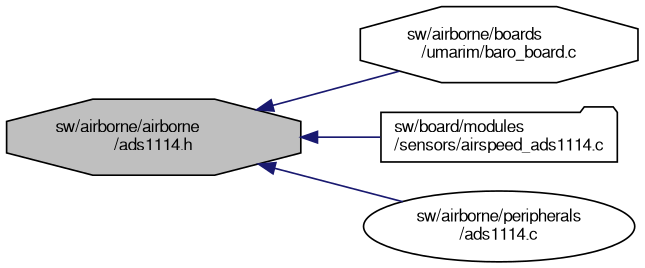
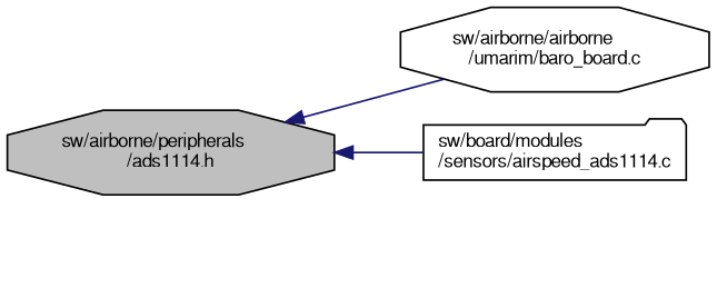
  digraph {
    rankdir=LR
    node [color=black fillcolor=white fontname=FreeSans fontsize=10 shape=octagon style=filled]
    edge [color=midnightblue dir=back fontname=FreeSans fontsize=10 labelfontname=FreeSans labelfontsize=10 style=solid]
-   n1 [fillcolor=grey75 fontcolor=black height=0.2 label="sw/airborne/airborne\l/ads1114.h" width=0.4]
-   n2 [height=0.2 label="sw/airborne/boards\l/umarim/baro_board.c" width=0.4]
+   n1 [fillcolor=grey75 fontcolor=black height=0.2 label="sw/airborne/peripherals\l/ads1114.h" width=0.4]
+   n2 [height=0.2 label="sw/airborne/airborne\l/umarim/baro_board.c" width=0.4]
    n3 [height=0.2 label="sw/board/modules\l/sensors/airspeed_ads1114.c" shape=folder width=0.4]
-   n4 [height=0.2 label="sw/airborne/peripherals\l/ads1114.c" shape=ellipse width=0.4]
    n1 -> n2
    n1 -> n3
-   n1 -> n4
  }
